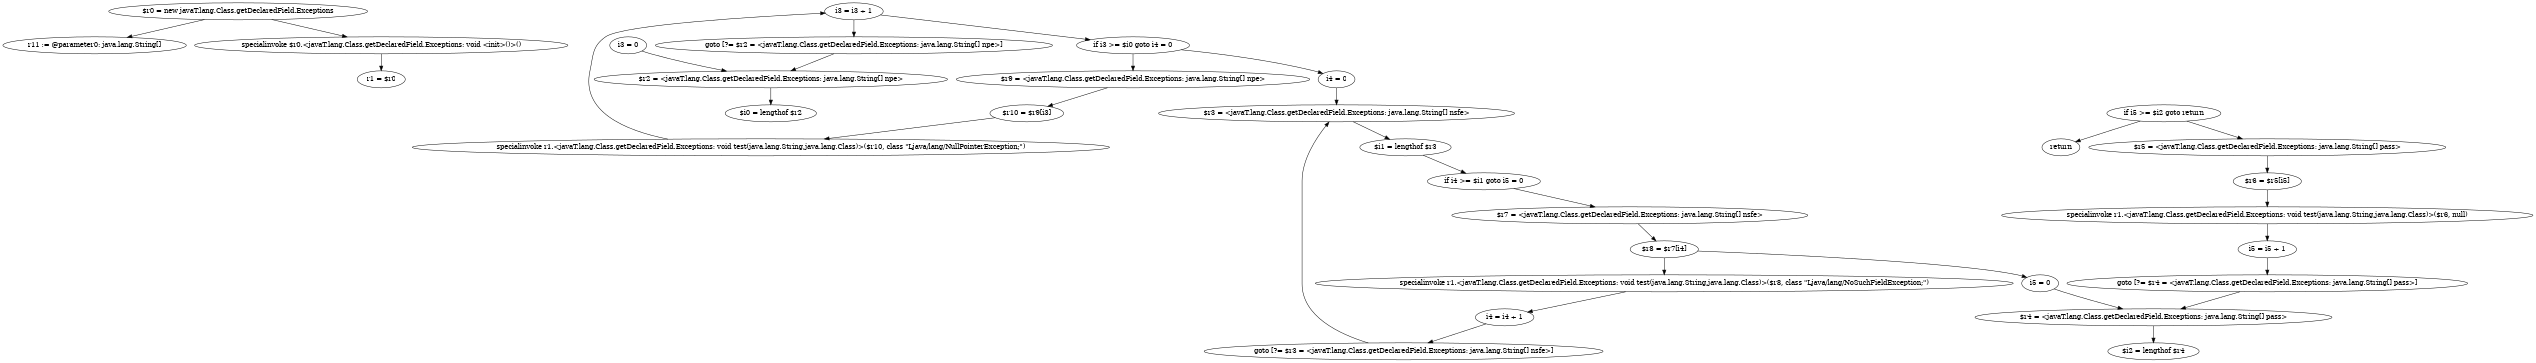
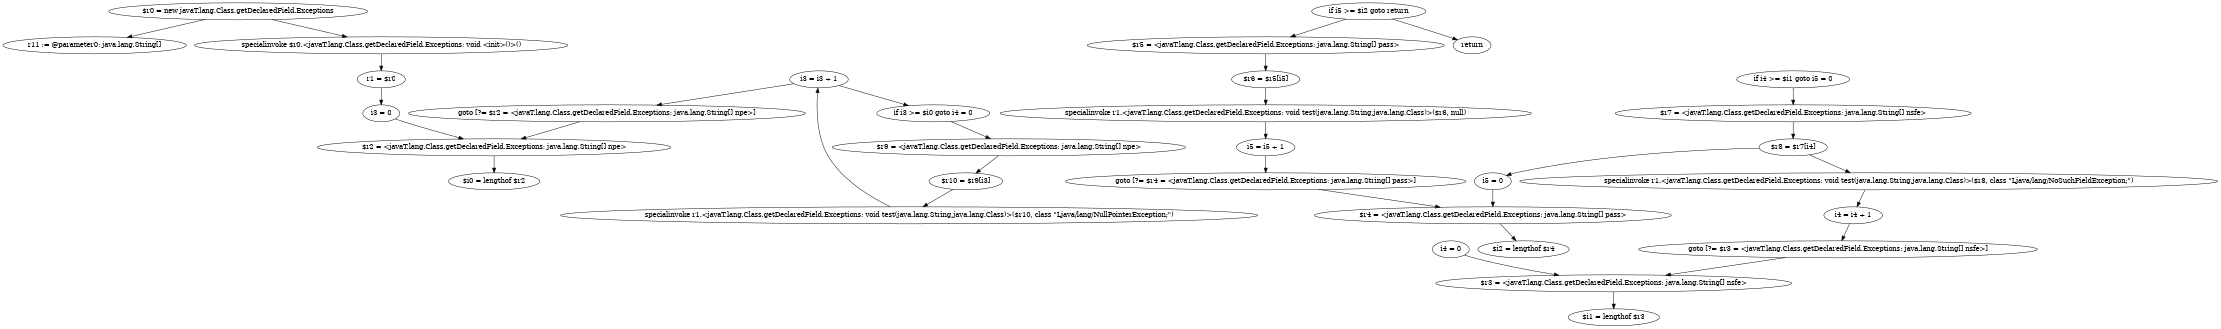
  digraph {
    "$r0 = new javaT.lang.Class.getDeclaredField.Exceptions"
    "r11 := @parameter0: java.lang.String[]"
    "specialinvoke $r0.<javaT.lang.Class.getDeclaredField.Exceptions: void <init>()>()"
    "r1 = $r0"
    "i3 = 0"
    "$r2 = <javaT.lang.Class.getDeclaredField.Exceptions: java.lang.String[] npe>"
    "$i0 = lengthof $r2"
    "if i3 >= $i0 goto i4 = 0"
    "$r9 = <javaT.lang.Class.getDeclaredField.Exceptions: java.lang.String[] npe>"
    "i4 = 0"
    "$r10 = $r9[i3]"
    "$r3 = <javaT.lang.Class.getDeclaredField.Exceptions: java.lang.String[] nsfe>"
    "specialinvoke r1.<javaT.lang.Class.getDeclaredField.Exceptions: void test(java.lang.String,java.lang.Class)>($r10, class \"Ljava/lang/NullPointerException;\")"
    "i3 = i3 + 1"
    "goto [?= $r2 = <javaT.lang.Class.getDeclaredField.Exceptions: java.lang.String[] npe>]"
    "$i1 = lengthof $r3"
    "if i4 >= $i1 goto i5 = 0"
    "$r7 = <javaT.lang.Class.getDeclaredField.Exceptions: java.lang.String[] nsfe>"
    "$r8 = $r7[i4]"
    "i5 = 0"
    "$r4 = <javaT.lang.Class.getDeclaredField.Exceptions: java.lang.String[] pass>"
    "specialinvoke r1.<javaT.lang.Class.getDeclaredField.Exceptions: void test(java.lang.String,java.lang.Class)>($r8, class \"Ljava/lang/NoSuchFieldException;\")"
    "i4 = i4 + 1"
    "goto [?= $r3 = <javaT.lang.Class.getDeclaredField.Exceptions: java.lang.String[] nsfe>]"
    "$i2 = lengthof $r4"
    "if i5 >= $i2 goto return"
    "$r5 = <javaT.lang.Class.getDeclaredField.Exceptions: java.lang.String[] pass>"
    return
    "$r6 = $r5[i5]"
    "specialinvoke r1.<javaT.lang.Class.getDeclaredField.Exceptions: void test(java.lang.String,java.lang.Class)>($r6, null)"
    "i5 = i5 + 1"
    "goto [?= $r4 = <javaT.lang.Class.getDeclaredField.Exceptions: java.lang.String[] pass>]"
    "$r0 = new javaT.lang.Class.getDeclaredField.Exceptions" -> "r11 := @parameter0: java.lang.String[]"
    "$r0 = new javaT.lang.Class.getDeclaredField.Exceptions" -> "specialinvoke $r0.<javaT.lang.Class.getDeclaredField.Exceptions: void <init>()>()"
    "specialinvoke $r0.<javaT.lang.Class.getDeclaredField.Exceptions: void <init>()>()" -> "r1 = $r0"
+   "r1 = $r0" -> "i3 = 0"
    "i3 = 0" -> "$r2 = <javaT.lang.Class.getDeclaredField.Exceptions: java.lang.String[] npe>"
    "$r2 = <javaT.lang.Class.getDeclaredField.Exceptions: java.lang.String[] npe>" -> "$i0 = lengthof $r2"
    "if i3 >= $i0 goto i4 = 0" -> "$r9 = <javaT.lang.Class.getDeclaredField.Exceptions: java.lang.String[] npe>"
-   "if i3 >= $i0 goto i4 = 0" -> "i4 = 0"
    "$r9 = <javaT.lang.Class.getDeclaredField.Exceptions: java.lang.String[] npe>" -> "$r10 = $r9[i3]"
    "i4 = 0" -> "$r3 = <javaT.lang.Class.getDeclaredField.Exceptions: java.lang.String[] nsfe>"
    "$r10 = $r9[i3]" -> "specialinvoke r1.<javaT.lang.Class.getDeclaredField.Exceptions: void test(java.lang.String,java.lang.Class)>($r10, class \"Ljava/lang/NullPointerException;\")"
    "$r3 = <javaT.lang.Class.getDeclaredField.Exceptions: java.lang.String[] nsfe>" -> "$i1 = lengthof $r3"
    "specialinvoke r1.<javaT.lang.Class.getDeclaredField.Exceptions: void test(java.lang.String,java.lang.Class)>($r10, class \"Ljava/lang/NullPointerException;\")" -> "i3 = i3 + 1"
    "i3 = i3 + 1" -> "if i3 >= $i0 goto i4 = 0"
    "i3 = i3 + 1" -> "goto [?= $r2 = <javaT.lang.Class.getDeclaredField.Exceptions: java.lang.String[] npe>]"
    "goto [?= $r2 = <javaT.lang.Class.getDeclaredField.Exceptions: java.lang.String[] npe>]" -> "$r2 = <javaT.lang.Class.getDeclaredField.Exceptions: java.lang.String[] npe>"
-   "$i1 = lengthof $r3" -> "if i4 >= $i1 goto i5 = 0"
    "if i4 >= $i1 goto i5 = 0" -> "$r7 = <javaT.lang.Class.getDeclaredField.Exceptions: java.lang.String[] nsfe>"
    "$r7 = <javaT.lang.Class.getDeclaredField.Exceptions: java.lang.String[] nsfe>" -> "$r8 = $r7[i4]"
    "$r8 = $r7[i4]" -> "i5 = 0"
    "$r8 = $r7[i4]" -> "specialinvoke r1.<javaT.lang.Class.getDeclaredField.Exceptions: void test(java.lang.String,java.lang.Class)>($r8, class \"Ljava/lang/NoSuchFieldException;\")"
    "i5 = 0" -> "$r4 = <javaT.lang.Class.getDeclaredField.Exceptions: java.lang.String[] pass>"
    "$r4 = <javaT.lang.Class.getDeclaredField.Exceptions: java.lang.String[] pass>" -> "$i2 = lengthof $r4"
    "specialinvoke r1.<javaT.lang.Class.getDeclaredField.Exceptions: void test(java.lang.String,java.lang.Class)>($r8, class \"Ljava/lang/NoSuchFieldException;\")" -> "i4 = i4 + 1"
    "i4 = i4 + 1" -> "goto [?= $r3 = <javaT.lang.Class.getDeclaredField.Exceptions: java.lang.String[] nsfe>]"
    "goto [?= $r3 = <javaT.lang.Class.getDeclaredField.Exceptions: java.lang.String[] nsfe>]" -> "$r3 = <javaT.lang.Class.getDeclaredField.Exceptions: java.lang.String[] nsfe>"
    "if i5 >= $i2 goto return" -> "$r5 = <javaT.lang.Class.getDeclaredField.Exceptions: java.lang.String[] pass>"
    "if i5 >= $i2 goto return" -> return
    "$r5 = <javaT.lang.Class.getDeclaredField.Exceptions: java.lang.String[] pass>" -> "$r6 = $r5[i5]"
    "$r6 = $r5[i5]" -> "specialinvoke r1.<javaT.lang.Class.getDeclaredField.Exceptions: void test(java.lang.String,java.lang.Class)>($r6, null)"
    "specialinvoke r1.<javaT.lang.Class.getDeclaredField.Exceptions: void test(java.lang.String,java.lang.Class)>($r6, null)" -> "i5 = i5 + 1"
    "i5 = i5 + 1" -> "goto [?= $r4 = <javaT.lang.Class.getDeclaredField.Exceptions: java.lang.String[] pass>]"
    "goto [?= $r4 = <javaT.lang.Class.getDeclaredField.Exceptions: java.lang.String[] pass>]" -> "$r4 = <javaT.lang.Class.getDeclaredField.Exceptions: java.lang.String[] pass>"
  }
